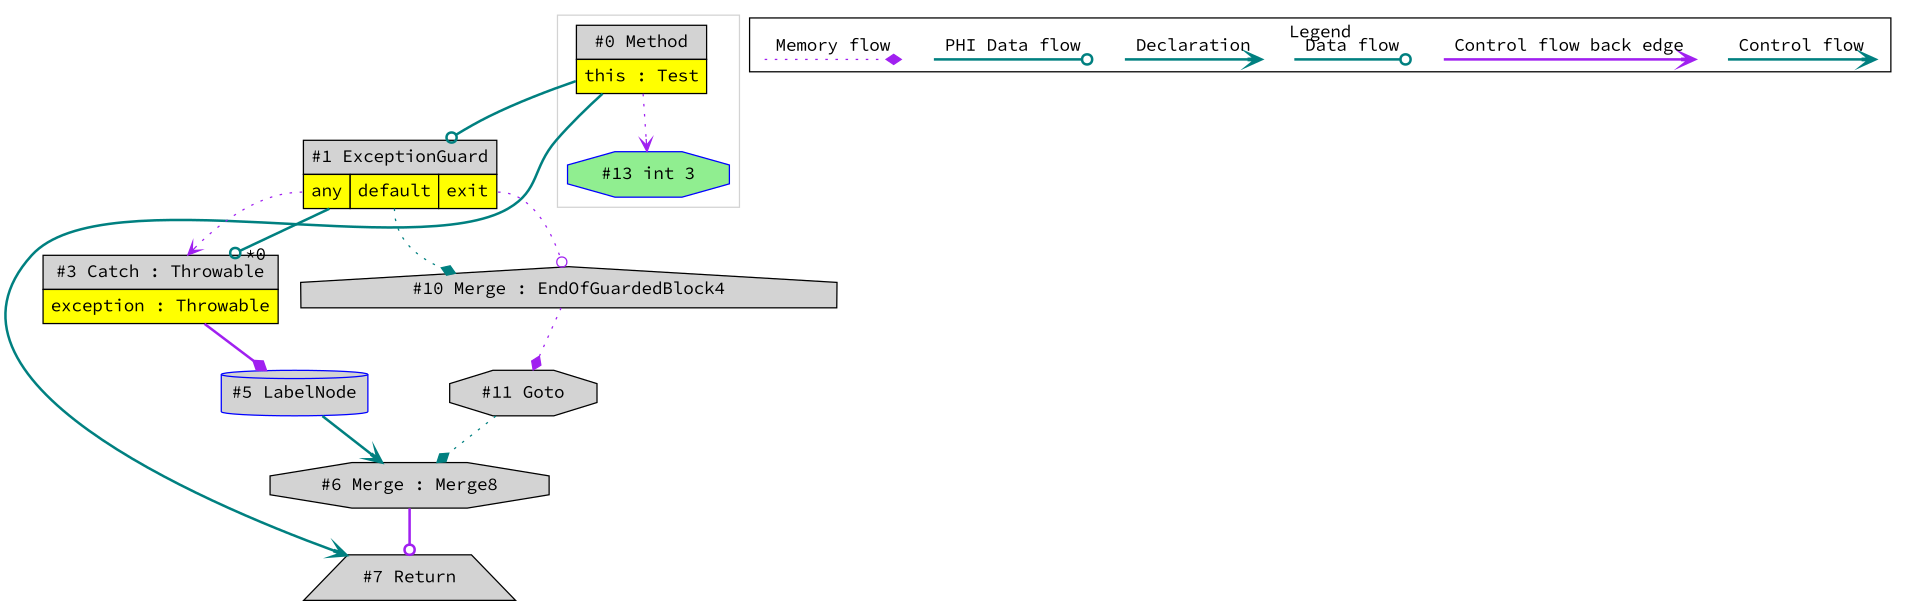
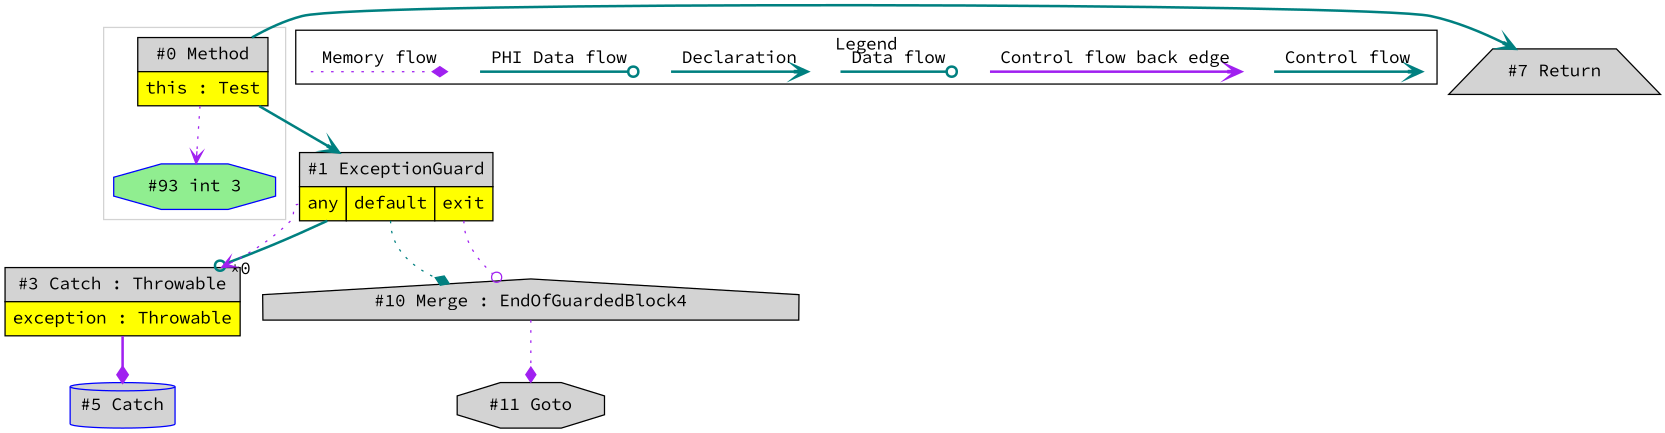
  digraph {
    fontname="Source Code Pro"
    ordering=in
    node [fontname="Source Code Pro" shape=point style=invis]
    edge [arrowhead=vee color=teal fontname="Source Code Pro" style=bold labeldistance=2]
    n1 [fillcolor=lightgrey label=<<table border="0" cellborder="1" cellspacing="0" cellpadding="5"><tr><td colspan="1">#0 Method</td></tr><tr><td port="prj12" bgcolor="yellow">this : Test</td></tr></table>> margin=0 shape=none style=filled]
-   n2 [color=blue fillcolor=lightgreen label="#13 int 3" shape=octagon style=filled]
+   n2 [color=blue fillcolor=lightgreen label="#93 int 3" shape=octagon style=filled]
    c0
    c1
    c2
    c3
    d0
    d1
    d2
    d3
    d4
    d5
    d6
    d7
    n15 [color=black fillcolor=lightgrey label="#7 Return" shape=trapezium style=filled]
    n16 [fillcolor=lightgrey label=<<table border="0" cellborder="1" cellspacing="0" cellpadding="5"><tr><td colspan="3">#1 ExceptionGuard</td></tr><tr><td port="prj2" bgcolor="yellow">any</td><td port="prj8" bgcolor="yellow">default</td><td port="prj9" bgcolor="yellow">exit</td></tr></table>> margin=0 shape=none style=filled]
    n17 [fillcolor=lightgrey label=<<table border="0" cellborder="1" cellspacing="0" cellpadding="5"><tr><td colspan="1">#3 Catch : Throwable</td></tr><tr><td port="prj4" bgcolor="yellow">exception : Throwable</td></tr></table>> margin=0 shape=none style=filled]
    n18 [color=black fillcolor=lightgrey label="#10 Merge : EndOfGuardedBlock4" shape=house style=filled]
-   n19 [color=black fillcolor=lightgrey label="#6 Merge : Merge8" shape=octagon style=filled]
    n20 [color=black fillcolor=lightgrey label="#11 Goto" shape=octagon style=filled]
-   n21 [color=blue fillcolor=lightgrey label="#5 LabelNode" shape=cylinder style=filled]
+   n21 [color=blue fillcolor=lightgrey label="#5 Catch" shape=cylinder style=filled]
    subgraph cluster_1 {
      color=lightgray
      n1
      n2
    }
    subgraph cluster_2 {
      label=Legend
      subgraph sub_3 {
        label=Legend
        rank=same
        c0
        c1
        c2
        c3
        d0
        d1
        d2
        d3
        d4
        d5
        d6
        d7
      }
    }
    n1 -> n2 [color=purple style=dotted labeldistance=""]
    n1 -> n15 [constraint=false]
-   n1 -> n16 [arrowhead=odot fontcolor=red]
+   n1 -> n16 [fontcolor=red]
    c0 -> c1 [label="Control flow" labeldistance=""]
    c2 -> c3 [color=purple label="Control flow back edge" labeldistance=""]
    d0 -> d1 [arrowhead=odot label="Data flow" labeldistance=""]
    d2 -> d3 [label=Declaration labeldistance=""]
    d4 -> d5 [arrowhead=odot label="PHI Data flow" labeldistance=""]
    d6 -> d7 [arrowhead=diamond color=purple label="Memory flow" style=dotted labeldistance=""]
    n16 -> n17 [arrowhead=odot headlabel="*0"]
    n16 -> n17 [color=purple fontcolor=red style=dotted tailport=prj2]
    n16 -> n18 [arrowhead=diamond fontcolor=red style=dotted tailport=prj8]
    n16 -> n18 [arrowhead=odot color=purple fontcolor=red style=dotted tailport=prj9]
    n17 -> n21 [arrowhead=diamond color=purple fontcolor=red]
    n18 -> n20 [arrowhead=diamond color=purple fontcolor=red style=dotted]
-   n19 -> n15 [arrowhead=odot color=purple fontcolor=red]
-   n20 -> n19 [arrowhead=diamond fontcolor=red style=dotted]
-   n21 -> n19 [fontcolor=red]
  }
